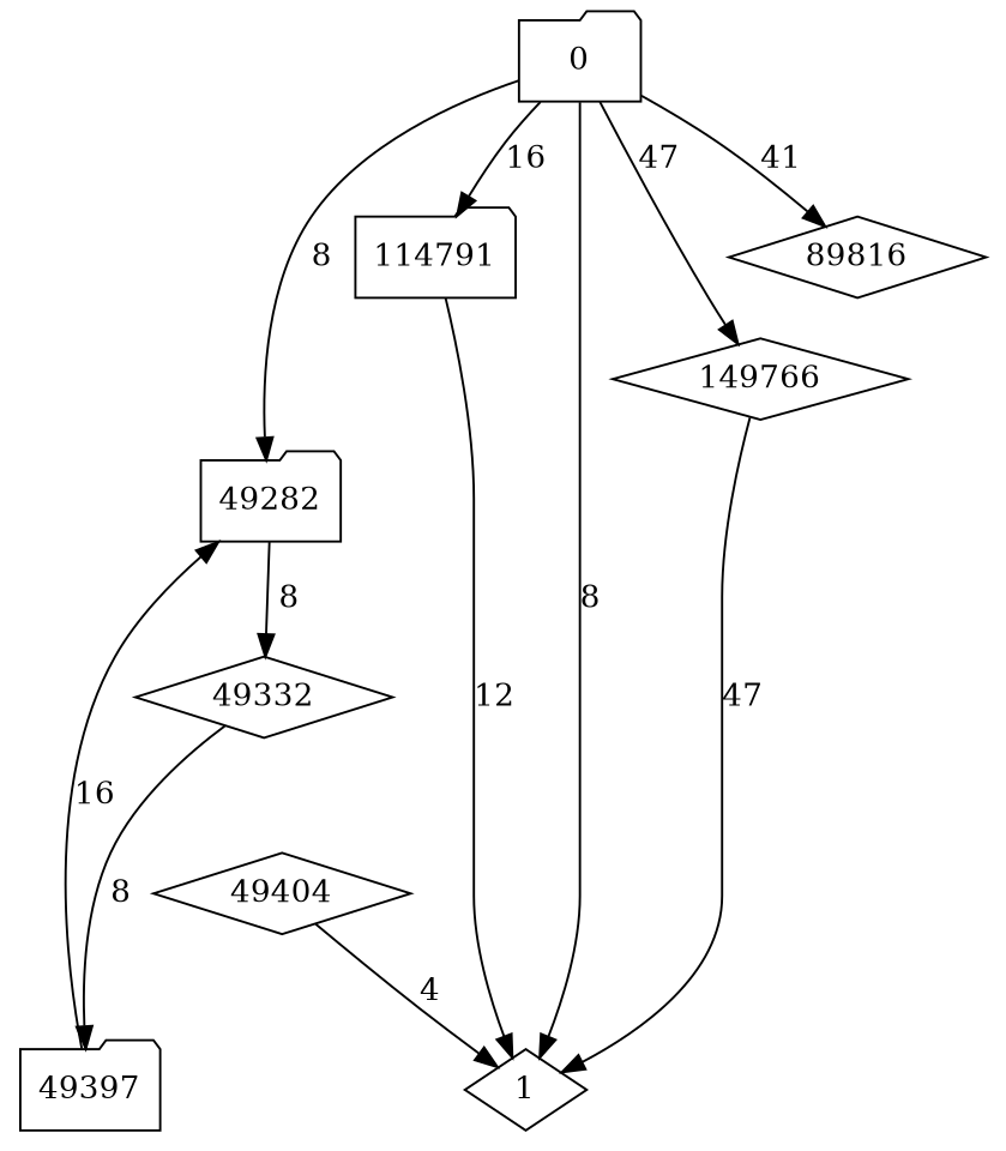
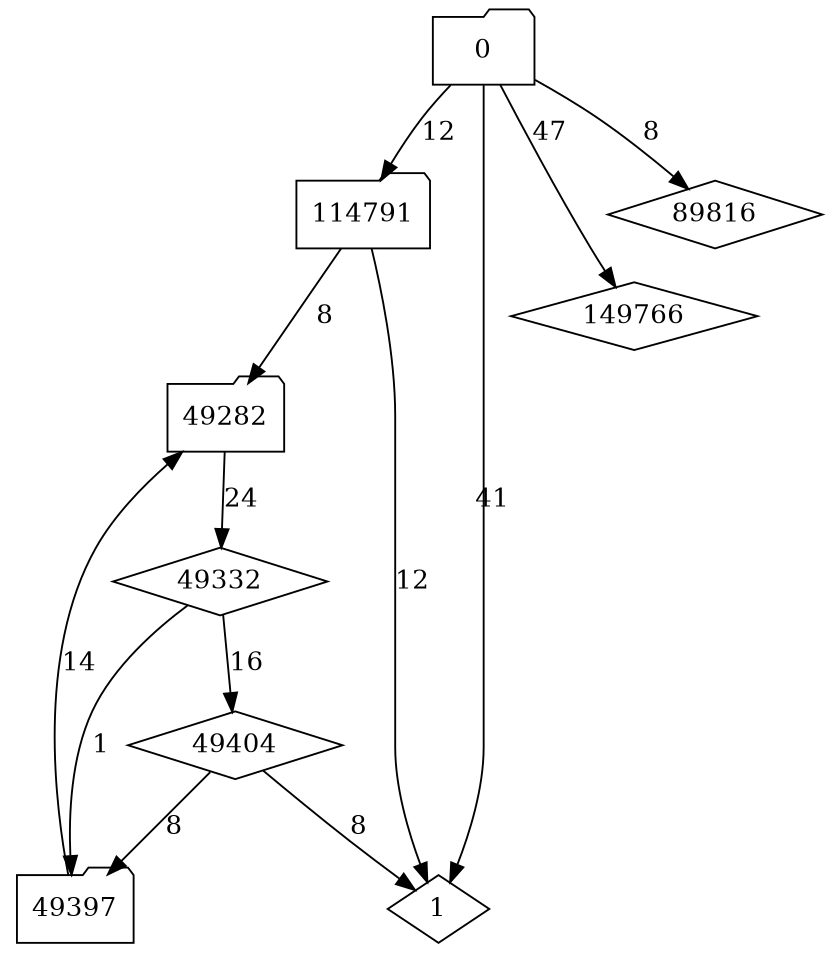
  digraph {
    rankdir=TB
    node [shape=diamond]
    49282 [shape=folder]
    49332
    49397 [shape=folder]
    49404
    1
    n6 [label=114791 shape=folder]
    149766
    0 [shape=folder]
    89816
-   49282 -> 49332 [label=8]
-   49332 -> 49397 [label=8]
-   49397 -> 49282 [label=16]
-   49404 -> 1 [label=4]
+   49282 -> 49332 [label=24]
+   49332 -> 49397 [label=1]
+   49332 -> 49404 [label=16]
+   49397 -> 49282 [label=14]
+   49404 -> 49397 [label=8]
+   49404 -> 1 [label=8]
    n6 -> 1 [label=12]
-   149766 -> 1 [label=47]
-   0 -> 49282 [label=8]
-   0 -> 1 [label=8]
-   0 -> n6 [label=16]
+   n6 -> 49282 [label=8]
+   0 -> 1 [label=41]
+   0 -> n6 [label=12]
    0 -> 149766 [label=47]
-   0 -> 89816 [label=41]
+   0 -> 89816 [label=8]
  }
